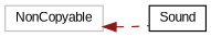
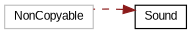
  digraph {
    rankdir=LR
    fontname="Liberation Sans"
    node [fillcolor=white fontname="Liberation Sans" fontsize=10 shape=record style=filled]
    n1 [color=grey75 height=0.2 label=NonCopyable width=0.4]
    n2 [color=black height=0.2 label=Sound width=0.4]
-   n1 -> n2 [color=firebrick4 dir=back fontname="Liberation Sans" fontsize=10 labelfontname=Helvetica labelfontsize=10 style=dashed]
+   n2 -> n1 [color=firebrick4 dir=back fontname="Liberation Sans" fontsize=10 labelfontname=Helvetica labelfontsize=10 style=dashed]
  }
